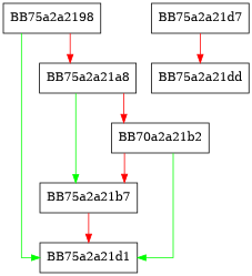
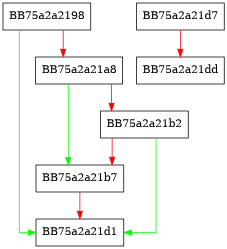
  digraph {
    splines=ortho
    node [shape=box]
    edge [color=red]
    BB75a2a2198
    BB75a2a21d1
    BB75a2a21a8
    BB75a2a21b7
-   BB75a2a21b2 [label=BB70a2a21b2]
+   BB75a2a21b2
    BB75a2a21d7
    BB75a2a21dd
    BB75a2a2198 -> BB75a2a21d1 [color=green]
    BB75a2a2198 -> BB75a2a21a8
    BB75a2a21a8 -> BB75a2a21b7 [color=green]
    BB75a2a21a8 -> BB75a2a21b2
    BB75a2a21b7 -> BB75a2a21d1
    BB75a2a21b2 -> BB75a2a21d1 [color=green]
    BB75a2a21b2 -> BB75a2a21b7
    BB75a2a21d7 -> BB75a2a21dd
  }
